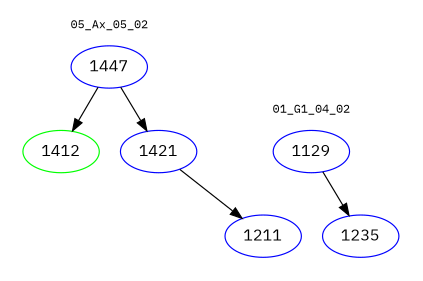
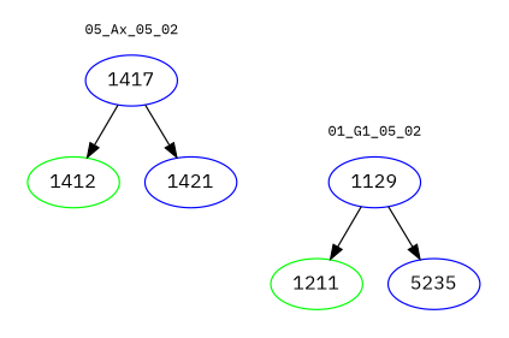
  digraph {
    fontname="IBM Plex Mono"
    node [color=blue fontname="IBM Plex Mono"]
    edge [color=black fontname="IBM Plex Mono"]
-   n1 [label=1447]
+   n1 [label=1417]
    n2 [color=green label=1412]
    n3 [label=1421]
    n4 [label=1129]
-   n5 [label=1211]
-   n6 [label=1235]
+   n5 [color=green label=1211]
+   n6 [label=5235]
    subgraph cluster_1 {
      color=white
      fontsize=10
      label="05_Ax_05_02"
      n1
      n2
      n3
    }
    subgraph cluster_2 {
      color=white
      fontsize=10
-     label="01_G1_04_02"
+     label="01_G1_05_02"
      n4
      n5
      n6
    }
    n1 -> n2
    n1 -> n3
-   n3 -> n5
+   n4 -> n5
    n4 -> n6
  }
